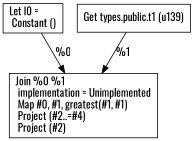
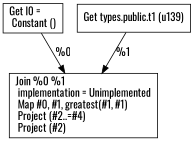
  digraph {
    fontname=Oswald
    node [shape=record fontname=Oswald]
    edge [fontname=Oswald]
-   n1 [label="Let l0 =\l Constant ()\l"]
+   n1 [label="Get l0 =\l Constant ()\l"]
    n2 [label=" Join %0 %1\l  implementation = Unimplemented\l Map #0, #1, greatest(#1, #1)\l Project (#2..=#4)\l Project (#2)\l"]
    n3 [label=" Get types.public.t1 (u139)\l"]
    n1 -> n2 [label="%0\l"]
    n3 -> n2 [label="%1\l"]
  }
